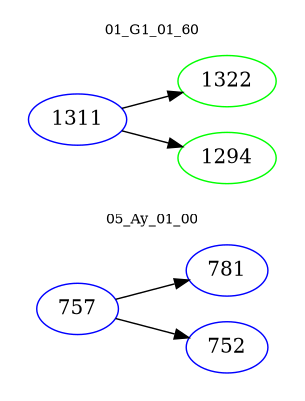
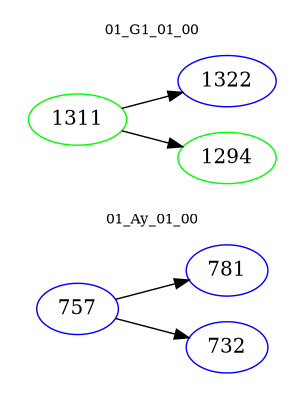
  digraph {
    rankdir=LR
    node [color=blue]
    edge [color=black]
    n1 [label=757]
-   n2 [label=752]
+   n2 [label=732]
    n3 [label=781]
-   n4 [label=1311]
+   n4 [color=green label=1311]
    n5 [color=green label=1294]
-   n6 [color=green label=1322]
+   n6 [label=1322]
    subgraph cluster_1 {
      color=white
      fontsize=10
-     label="05_Ay_01_00"
+     label="01_Ay_01_00"
      n1
      n2
      n3
    }
    subgraph cluster_2 {
      color=white
      fontsize=10
-     label="01_G1_01_60"
+     label="01_G1_01_00"
      n4
      n5
      n6
    }
    n1 -> n2
    n1 -> n3
    n4 -> n5
    n4 -> n6
  }
